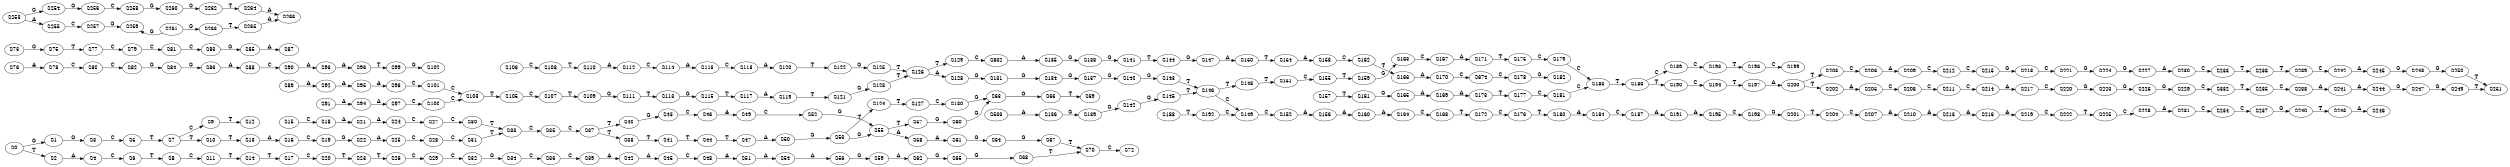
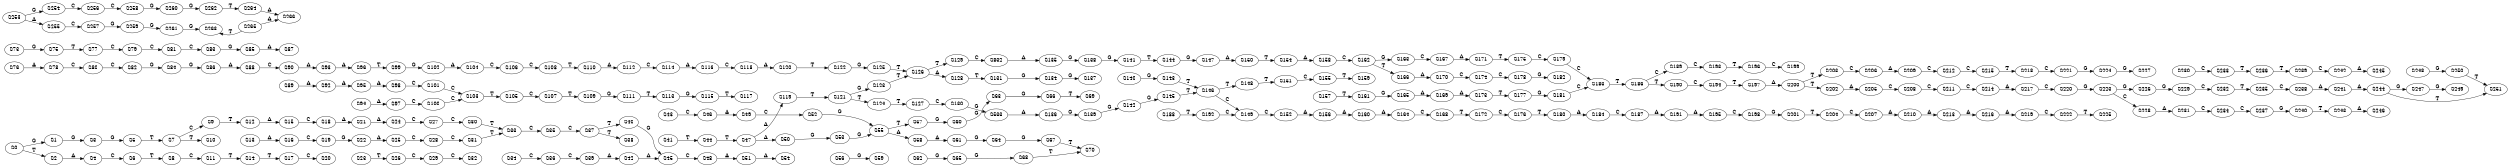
  strict digraph {
    rankdir=LR
    S0
    S1
    S2
    S3
    S4
    S5
    S6
    S7
    S8
    S9
    S10
    S11
    S12
    S13
    S14
    S15
    S16
    S17
    S18
    S19
    S20
    S21
    S22
    S23
    S24
    S25
    S26
    S27
    S28
    S29
    S30
    S31
    S32
    S33
    S34
    S35
    S36
    S37
    S39
    S38
    S40
    S41
    S42
    S43
    S44
    S45
    S46
    S47
    S48
    S49
    S50
    S51
    S52
    S53
    S54
    S55
    S56
    S57
    S58
    S59
    S60
    S61
    S62
    S63
    S64
    S65
    S66
    S67
    S68
    S69
    S70
-   S72
    S73
    S75
    S77
    S76
    S78
    S79
    S80
    S81
    S82
    S83
    S84
    S85
    S86
    S87
    S88
    S90
    S89
    S92
    S93
-   S91
    S94
    S95
    S96
    S97
    S98
    S99
    S100
    S101
    S102
    S103
+   S104
    S105
    S106
    S107
    S108
    S109
    S110
    S111
    S112
    S113
    S114
    S115
    S116
    S117
    S118
    S119
    S120
    S121
    S122
    S123
    S124
    S125
    S126
    S127
    S128
    S129
    S130
    S131
    n131 [label=S832]
    n132 [label=S533]
    S134
    S135
    S136
    S137
    S138
    S139
    S140
    S141
    S142
    S143
    S144
    S145
    S146
    S147
    S148
    S149
    S150
    S151
    S152
    S154
    S155
    S156
    S158
    S159
    S160
    S157
    S161
    S162
    S163
    S164
    S165
    S166
    S167
    S168
    S169
    S170
    S171
    S172
    S173
-   S174 [label=S674]
+   S174
    S175
    S176
    S177
    S178
    S179
    S180
    S181
    S182
    S183
    S184
    S186
    S187
    S189
    S190
    S191
    S188
    S192
    S193
    S194
    S195
    S196
    S197
    S198
    S199
    S200
    S201
    S202
    S203
    S204
    S205
    S206
    S207
    S208
    S209
    S210
    S211
    S212
    S213
    S214
    S215
    S216
    S217
    S218
    S219
    S220
    S221
    S222
    S223
    S224
    S225
    S226
    S227
    S228
    S229
    S230
    S231
-   S232 [label=S332]
+   S232
    S233
    S234
    S235
    S236
    S237
    S238
    S239
    S240
    S241
    S242
    S243
    S244
    S245
    S246
    S247
    S248
    S249
    S250
    S251
    S253
    S254
    S255
    S256
    S257
    S258
    S259
    S260
    S261
    S262
    S263
    S264
    S265
    S266
    S0 -> S1 [label=G]
    S0 -> S2 [label=T]
    S1 -> S3 [label=G]
    S2 -> S4 [label=A]
-   S3 -> S5 [label=C]
+   S3 -> S5 [label=G]
    S4 -> S6 [label=C]
    S5 -> S7 [label=T]
    S6 -> S8 [label=T]
    S7 -> S9 [label=C]
    S7 -> S10 [label=T]
    S8 -> S11 [label=C]
    S9 -> S12 [label=T]
-   S10 -> S13 [label=T]
    S11 -> S14 [label=T]
+   S12 -> S15 [label=A]
    S13 -> S16 [label=A]
    S14 -> S17 [label=T]
    S15 -> S18 [label=C]
    S16 -> S19 [label=C]
    S17 -> S20 [label=C]
    S18 -> S21 [label=A]
    S19 -> S22 [label=G]
-   S20 -> S23 [label=T]
    S21 -> S24 [label=A]
    S22 -> S25 [label=A]
    S23 -> S26 [label=T]
    S24 -> S27 [label=C]
    S25 -> S28 [label=C]
    S26 -> S29 [label=C]
    S27 -> S30 [label=C]
    S28 -> S31 [label=C]
    S29 -> S32 [label=C]
    S30 -> S33 [label=T]
    S31 -> S33 [label=T]
-   S32 -> S34 [label=G]
    S33 -> S35 [label=C]
    S34 -> S36 [label=C]
    S35 -> S37 [label=C]
    S36 -> S39 [label=C]
    S37 -> S38 [label=T]
    S37 -> S40 [label=T]
    S39 -> S42 [label=A]
-   S38 -> S41 [label=T]
-   S40 -> S43 [label=G]
+   S40 -> S45 [label=G]
    S41 -> S44 [label=T]
    S42 -> S45 [label=A]
    S43 -> S46 [label=C]
    S44 -> S47 [label=T]
    S45 -> S48 [label=C]
    S46 -> S49 [label=A]
    S47 -> S50 [label=A]
    S48 -> S51 [label=A]
    S49 -> S52 [label=C]
    S50 -> S53 [label=G]
    S51 -> S54 [label=A]
    S52 -> S55 [label=G]
    S53 -> S55 [label=G]
-   S54 -> S56 [label=A]
    S55 -> S57 [label=T]
    S55 -> S58 [label=A]
    S56 -> S59 [label=G]
    S57 -> S60 [label=G]
    S58 -> S61 [label=A]
-   S59 -> S62 [label=A]
    S60 -> S63 [label=G]
    S61 -> S64 [label=G]
    S62 -> S65 [label=G]
    S63 -> S66 [label=G]
    S64 -> S67 [label=G]
    S65 -> S68 [label=G]
    S66 -> S69 [label=T]
    S67 -> S70 [label=T]
    S68 -> S70 [label=T]
-   S70 -> S72 [label=C]
    S73 -> S75 [label=G]
    S75 -> S77 [label=T]
    S77 -> S79 [label=C]
    S76 -> S78 [label=A]
    S78 -> S80 [label=C]
    S79 -> S81 [label=C]
    S80 -> S82 [label=C]
    S81 -> S83 [label=C]
    S82 -> S84 [label=G]
    S83 -> S85 [label=G]
    S84 -> S86 [label=G]
    S85 -> S87 [label=A]
    S86 -> S88 [label=A]
    S88 -> S90 [label=C]
    S90 -> S93 [label=A]
    S89 -> S92 [label=A]
    S92 -> S95 [label=A]
    S93 -> S96 [label=A]
-   S91 -> S94 [label=A]
    S94 -> S97 [label=A]
    S95 -> S98 [label=A]
    S96 -> S99 [label=T]
    S97 -> S100 [label=C]
    S98 -> S101 [label=C]
    S99 -> S102 [label=G]
    S100 -> S103 [label=C]
    S101 -> S103 [label=C]
+   S102 -> S104 [label=A]
    S103 -> S105 [label=T]
+   S104 -> S106 [label=C]
    S105 -> S107 [label=C]
    S106 -> S108 [label=C]
    S107 -> S109 [label=T]
    S108 -> S110 [label=T]
    S109 -> S111 [label=G]
    S110 -> S112 [label=A]
    S111 -> S113 [label=T]
    S112 -> S114 [label=C]
    S113 -> S115 [label=G]
    S114 -> S116 [label=A]
    S115 -> S117 [label=T]
    S116 -> S118 [label=C]
-   S117 -> S119 [label=A]
+   S47 -> S119 [label=A]
    S118 -> S120 [label=A]
    S119 -> S121 [label=T]
    S120 -> S122 [label=T]
    S121 -> S123 [label=G]
-   S53 -> S124 [label=T]
+   S121 -> S124 [label=T]
    S122 -> S125 [label=G]
    S123 -> S126 [label=T]
    S124 -> S127 [label=T]
    S125 -> S126 [label=T]
    S126 -> S128 [label=A]
    S126 -> S129 [label=T]
    S127 -> S130 [label=C]
-   S128 -> S131 [label=G]
+   S128 -> S131 [label=T]
    S129 -> n131 [label=C]
-   S130 -> S63 [label=G]
+   S130 -> n132 [label=G]
    S131 -> S134 [label=G]
    n131 -> S135 [label=A]
    n132 -> S136 [label=A]
    S134 -> S137 [label=G]
    S135 -> S138 [label=G]
    S136 -> S139 [label=G]
-   S137 -> S140 [label=G]
    S138 -> S141 [label=G]
    S139 -> S142 [label=G]
    S140 -> S143 [label=G]
    S141 -> S144 [label=T]
    S142 -> S145 [label=G]
    S143 -> S146 [label=T]
    S144 -> S147 [label=G]
    S145 -> S146 [label=T]
    S146 -> S148 [label=T]
    S146 -> S149 [label=C]
    S147 -> S150 [label=A]
    S148 -> S151 [label=T]
    S149 -> S152 [label=C]
    S150 -> S154 [label=T]
    S151 -> S155 [label=C]
    S152 -> S156 [label=A]
    S154 -> S158 [label=A]
    S155 -> S159 [label=T]
    S156 -> S160 [label=A]
    S158 -> S162 [label=C]
-   S159 -> S163 [label=G]
+   S162 -> S163 [label=G]
    S160 -> S164 [label=A]
    S157 -> S161 [label=T]
    S161 -> S165 [label=G]
    S162 -> S166 [label=T]
    S163 -> S167 [label=C]
    S164 -> S168 [label=C]
    S165 -> S169 [label=A]
    S166 -> S170 [label=A]
    S167 -> S171 [label=A]
    S168 -> S172 [label=T]
    S169 -> S173 [label=A]
    S170 -> S174 [label=C]
    S171 -> S175 [label=T]
    S172 -> S176 [label=C]
    S173 -> S177 [label=T]
    S174 -> S178 [label=C]
    S175 -> S179 [label=C]
    S176 -> S180 [label=T]
-   S177 -> S181 [label=C]
+   S177 -> S181 [label=G]
    S178 -> S182 [label=G]
    S179 -> S183 [label=C]
    S180 -> S184 [label=A]
    S181 -> S183 [label=C]
    S183 -> S186 [label=T]
    S184 -> S187 [label=C]
    S186 -> S189 [label=C]
    S186 -> S190 [label=T]
    S187 -> S191 [label=A]
    S189 -> S193 [label=C]
    S190 -> S194 [label=C]
    S191 -> S195 [label=A]
    S188 -> S192 [label=T]
    S192 -> S149 [label=C]
    S193 -> S196 [label=T]
    S194 -> S197 [label=T]
    S195 -> S198 [label=C]
    S196 -> S199 [label=C]
    S197 -> S200 [label=A]
    S198 -> S201 [label=G]
    S200 -> S202 [label=T]
    S200 -> S203 [label=T]
    S201 -> S204 [label=T]
    S202 -> S205 [label=A]
    S203 -> S206 [label=C]
    S204 -> S207 [label=C]
    S205 -> S208 [label=C]
    S206 -> S209 [label=A]
    S207 -> S210 [label=A]
    S208 -> S211 [label=C]
    S209 -> S212 [label=C]
    S210 -> S213 [label=A]
    S211 -> S214 [label=C]
    S212 -> S215 [label=C]
    S213 -> S216 [label=A]
    S214 -> S217 [label=A]
-   S215 -> S218 [label=G]
+   S215 -> S218 [label=T]
    S216 -> S219 [label=A]
    S217 -> S220 [label=C]
    S218 -> S221 [label=C]
    S219 -> S222 [label=C]
    S220 -> S223 [label=G]
    S221 -> S224 [label=G]
    S222 -> S225 [label=T]
    S223 -> S226 [label=G]
    S224 -> S227 [label=G]
-   S225 -> S228 [label=C]
+   S223 -> S228 [label=C]
    S226 -> S229 [label=G]
-   S227 -> S230 [label=A]
    S228 -> S231 [label=A]
    S229 -> S232 [label=C]
    S230 -> S233 [label=C]
    S231 -> S234 [label=C]
    S232 -> S235 [label=T]
    S233 -> S236 [label=T]
    S234 -> S237 [label=C]
    S235 -> S238 [label=C]
    S236 -> S239 [label=T]
    S237 -> S240 [label=G]
    S238 -> S241 [label=A]
    S239 -> S242 [label=C]
    S240 -> S243 [label=T]
    S241 -> S244 [label=A]
    S242 -> S245 [label=A]
    S243 -> S246 [label=A]
    S244 -> S247 [label=G]
-   S245 -> S248 [label=G]
    S247 -> S249 [label=G]
    S248 -> S250 [label=G]
-   S249 -> S251 [label=T]
+   S244 -> S251 [label=T]
    S250 -> S251 [label=T]
    S253 -> S254 [label=G]
    S253 -> S255 [label=A]
-   S254 -> S256 [label=G]
+   S254 -> S256 [label=C]
    S255 -> S257 [label=C]
    S256 -> S258 [label=C]
    S257 -> S259 [label=G]
    S258 -> S260 [label=G]
-   S261 -> S259 [label=G]
+   S259 -> S261 [label=G]
    S260 -> S262 [label=G]
    S261 -> S263 [label=G]
    S262 -> S264 [label=T]
-   S263 -> S265 [label=T]
+   S265 -> S263 [label=T]
    S264 -> S266 [label=A]
    S265 -> S266 [label=A]
  }
